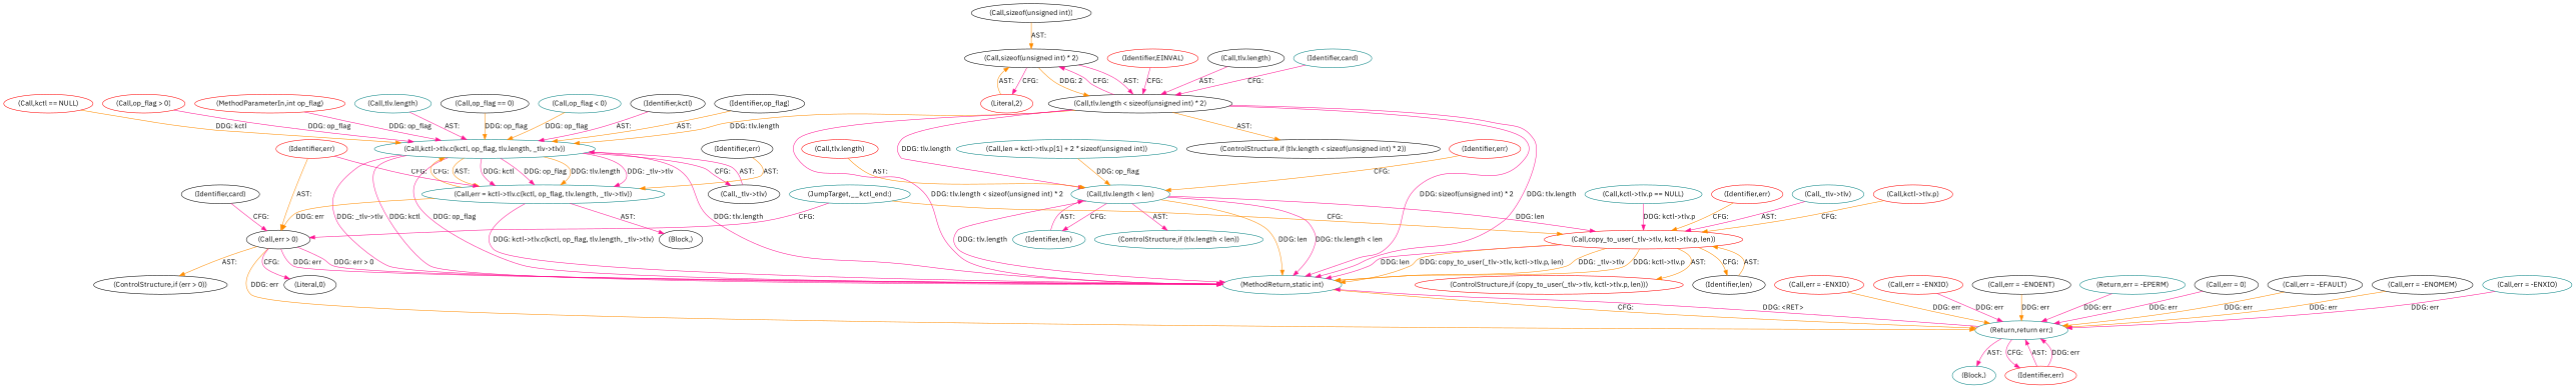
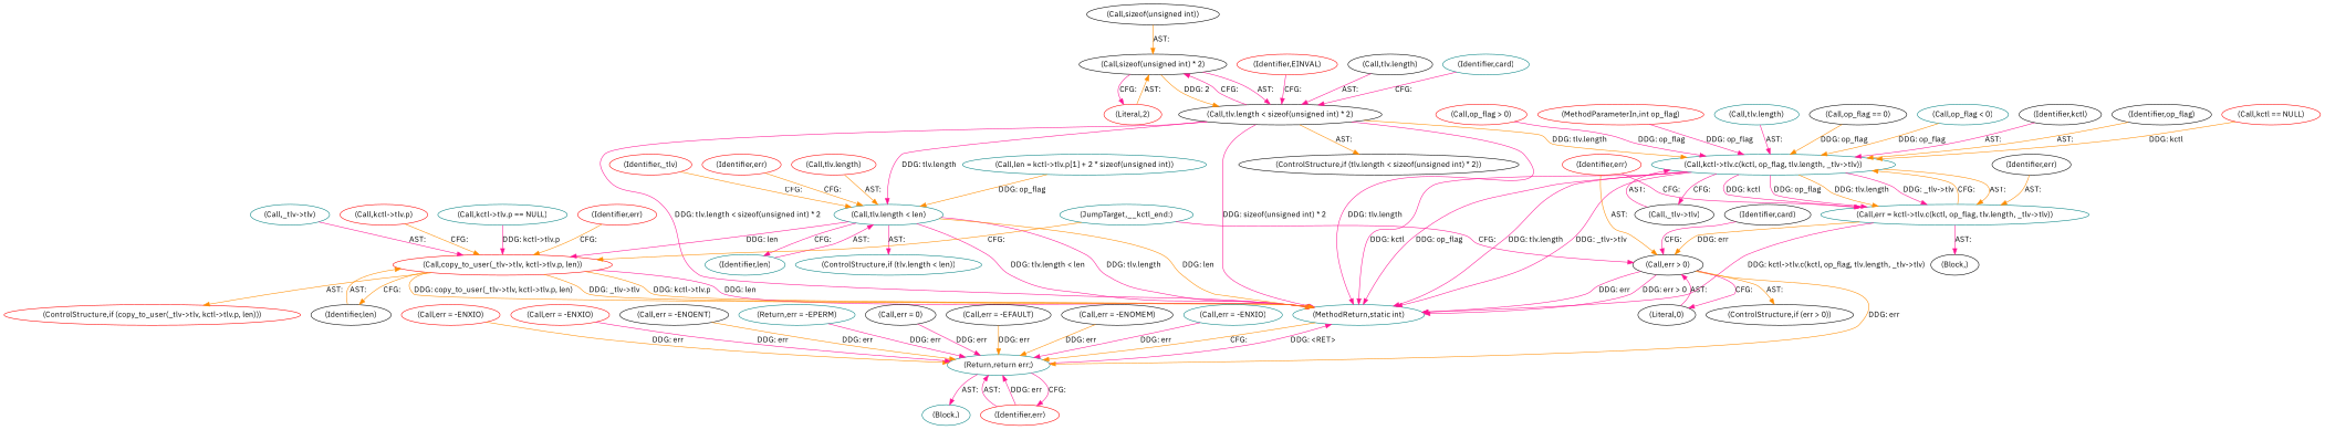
  digraph {
    fontname="IBM Plex Sans"
    node [color=black fontname="IBM Plex Sans"]
    edge [color=deeppink fontname="IBM Plex Sans"]
    n1 [label="(Call,sizeof(unsigned int) * 2)"]
    n2 [label="(Call,tlv.length < sizeof(unsigned int) * 2)"]
    n3 [color=red label="(Literal,2)"]
    n4 [color=teal label="(Call,kctl->tlv.c(kctl, op_flag, tlv.length, _tlv->tlv))"]
    n5 [color=teal label="(Call,tlv.length < len)"]
    n6 [color=teal label="(MethodReturn,static int)"]
    n7 [label="(ControlStructure,if (tlv.length < sizeof(unsigned int) * 2))"]
    n8 [color=teal label="(Call,err = kctl->tlv.c(kctl, op_flag, tlv.length, _tlv->tlv))"]
    n9 [label="(Call,_tlv->tlv)"]
    n10 [color=red label="(Call,copy_to_user(_tlv->tlv, kctl->tlv.p, len))"]
    n11 [color=teal label="(Identifier,len)"]
    n12 [color=teal label="(ControlStructure,if (tlv.length < len))"]
    n13 [color=teal label="(Return,return err;)"]
    n14 [label="(Call,err > 0)"]
    n15 [label="(Block,)"]
    n16 [label="(Literal,0)"]
    n17 [label="(ControlStructure,if (err > 0))"]
    n18 [color=teal label="(Block,)"]
    n19 [color=red label="(Identifier,err)"]
    n20 [color=red label="(ControlStructure,if (copy_to_user(_tlv->tlv, kctl->tlv.p, len)))"]
    n21 [label="(Identifier,len)"]
    n22 [color=red label="(Call,op_flag > 0)"]
    n23 [color=red label="(Identifier,err)"]
    n24 [color=red label="(Call,err = -ENXIO)"]
    n25 [color=red label="(Call,err = -ENXIO)"]
    n26 [label="(Call,err = -ENOENT)"]
+   n27 [color=red label="(Identifier,_tlv)"]
    n28 [color=teal label="(Return,err = -EPERM)"]
    n29 [color=red label="(MethodParameterIn,int op_flag)"]
    n30 [color=teal label="(Call,kctl->tlv.p == NULL)"]
    n31 [color=red label="(Identifier,EINVAL)"]
    n32 [color=teal label="(Call,tlv.length)"]
    n33 [label="(Call,op_flag == 0)"]
    n34 [color=teal label="(Call,op_flag < 0)"]
    n35 [label="(Call,tlv.length)"]
    n36 [label="(Call,err = 0)"]
    n37 [label="(Identifier,kctl)"]
    n38 [label="(Call,sizeof(unsigned int))"]
    n39 [label="(Identifier,err)"]
    n40 [color=red label="(Identifier,err)"]
    n41 [label="(Call,err = -EFAULT)"]
    n42 [color=teal label="(Identifier,card)"]
    n43 [label="(Identifier,op_flag)"]
    n44 [label="(Call,err = -ENOMEM)"]
    n45 [color=red label="(Identifier,err)"]
    n46 [color=red label="(Call,kctl == NULL)"]
    n47 [color=red label="(Call,tlv.length)"]
    n48 [color=teal label="(JumpTarget,__kctl_end:)"]
    n49 [color=teal label="(Call,_tlv->tlv)"]
    n50 [color=teal label="(Call,len = kctl->tlv.p[1] + 2 * sizeof(unsigned int))"]
    n51 [color=teal label="(Call,err = -ENXIO)"]
    n52 [color=red label="(Call,kctl->tlv.p)"]
    n53 [label="(Identifier,card)"]
    n1 -> n2 [label="AST: "]
    n1 -> n2 [color=darkorange label="DDG: 2"]
    n1 -> n3 [label="CFG: "]
    n2 -> n1 [label="CFG: "]
    n2 -> n4 [color=darkorange label="DDG: tlv.length"]
    n2 -> n5 [label="DDG: tlv.length"]
    n2 -> n6 [label="DDG: tlv.length < sizeof(unsigned int) * 2"]
    n2 -> n6 [label="DDG: sizeof(unsigned int) * 2"]
    n2 -> n6 [label="DDG: tlv.length"]
    n2 -> n7 [color=darkorange label="AST: "]
    n3 -> n1 [color=darkorange label="AST: "]
    n4 -> n6 [label="DDG: tlv.length"]
    n4 -> n6 [label="DDG: _tlv->tlv"]
    n4 -> n6 [label="DDG: kctl"]
    n4 -> n6 [label="DDG: op_flag"]
    n4 -> n8 [color=darkorange label="AST: "]
    n4 -> n8 [label="DDG: kctl"]
    n4 -> n8 [label="DDG: op_flag"]
    n4 -> n8 [color=darkorange label="DDG: tlv.length"]
    n4 -> n8 [label="DDG: _tlv->tlv"]
    n4 -> n9 [label="CFG: "]
    n5 -> n6 [label="DDG: tlv.length < len"]
    n5 -> n6 [label="DDG: tlv.length"]
    n5 -> n6 [color=darkorange label="DDG: len"]
    n5 -> n10 [label="DDG: len"]
    n5 -> n11 [label="CFG: "]
    n5 -> n12 [label="AST: "]
    n6 -> n13 [color=darkorange label="CFG: "]
    n8 -> n4 [color=darkorange label="CFG: "]
    n8 -> n6 [label="DDG: kctl->tlv.c(kctl, op_flag, tlv.length, _tlv->tlv)"]
    n8 -> n14 [color=darkorange label="DDG: err"]
    n8 -> n15 [label="AST: "]
    n9 -> n4 [label="AST: "]
    n10 -> n6 [color=darkorange label="DDG: _tlv->tlv"]
    n10 -> n6 [color=darkorange label="DDG: kctl->tlv.p"]
    n10 -> n6 [label="DDG: len"]
    n10 -> n6 [color=darkorange label="DDG: copy_to_user(_tlv->tlv, kctl->tlv.p, len)"]
    n10 -> n20 [color=darkorange label="AST: "]
    n10 -> n21 [color=darkorange label="CFG: "]
    n11 -> n5 [label="AST: "]
    n13 -> n6 [label="DDG: <RET>"]
    n13 -> n18 [label="AST: "]
    n13 -> n19 [label="CFG: "]
    n14 -> n6 [label="DDG: err"]
    n14 -> n6 [label="DDG: err > 0"]
    n14 -> n13 [color=darkorange label="DDG: err"]
    n14 -> n16 [label="CFG: "]
    n14 -> n17 [color=darkorange label="AST: "]
+   n16 -> n14 [label="AST: "]
    n19 -> n13 [label="AST: "]
    n19 -> n13 [label="DDG: err"]
    n21 -> n10 [color=darkorange label="AST: "]
    n22 -> n4 [label="DDG: op_flag"]
    n23 -> n5 [color=darkorange label="CFG: "]
    n24 -> n13 [color=darkorange label="DDG: err"]
    n25 -> n13 [label="DDG: err"]
    n26 -> n13 [color=darkorange label="DDG: err"]
+   n27 -> n5 [color=darkorange label="CFG: "]
    n28 -> n13 [label="DDG: err"]
    n29 -> n4 [label="DDG: op_flag"]
    n30 -> n10 [label="DDG: kctl->tlv.p"]
    n31 -> n2 [label="CFG: "]
    n32 -> n4 [label="AST: "]
    n33 -> n4 [color=darkorange label="DDG: op_flag"]
    n34 -> n4 [color=darkorange label="DDG: op_flag"]
    n35 -> n2 [label="AST: "]
    n36 -> n13 [label="DDG: err"]
    n37 -> n4 [label="AST: "]
    n38 -> n1 [color=darkorange label="AST: "]
    n39 -> n8 [color=darkorange label="AST: "]
    n40 -> n8 [label="CFG: "]
    n40 -> n14 [color=darkorange label="AST: "]
    n41 -> n13 [color=darkorange label="DDG: err"]
    n42 -> n2 [label="CFG: "]
    n43 -> n4 [color=darkorange label="AST: "]
    n44 -> n13 [color=darkorange label="DDG: err"]
    n45 -> n10 [color=darkorange label="CFG: "]
    n46 -> n4 [color=darkorange label="DDG: kctl"]
    n47 -> n5 [color=darkorange label="AST: "]
    n48 -> n10 [color=darkorange label="CFG: "]
    n48 -> n14 [label="CFG: "]
    n49 -> n10 [label="AST: "]
    n50 -> n5 [color=darkorange label="DDG: op_flag"]
    n51 -> n13 [label="DDG: err"]
    n52 -> n10 [color=darkorange label="CFG: "]
    n53 -> n14 [label="CFG: "]
  }
